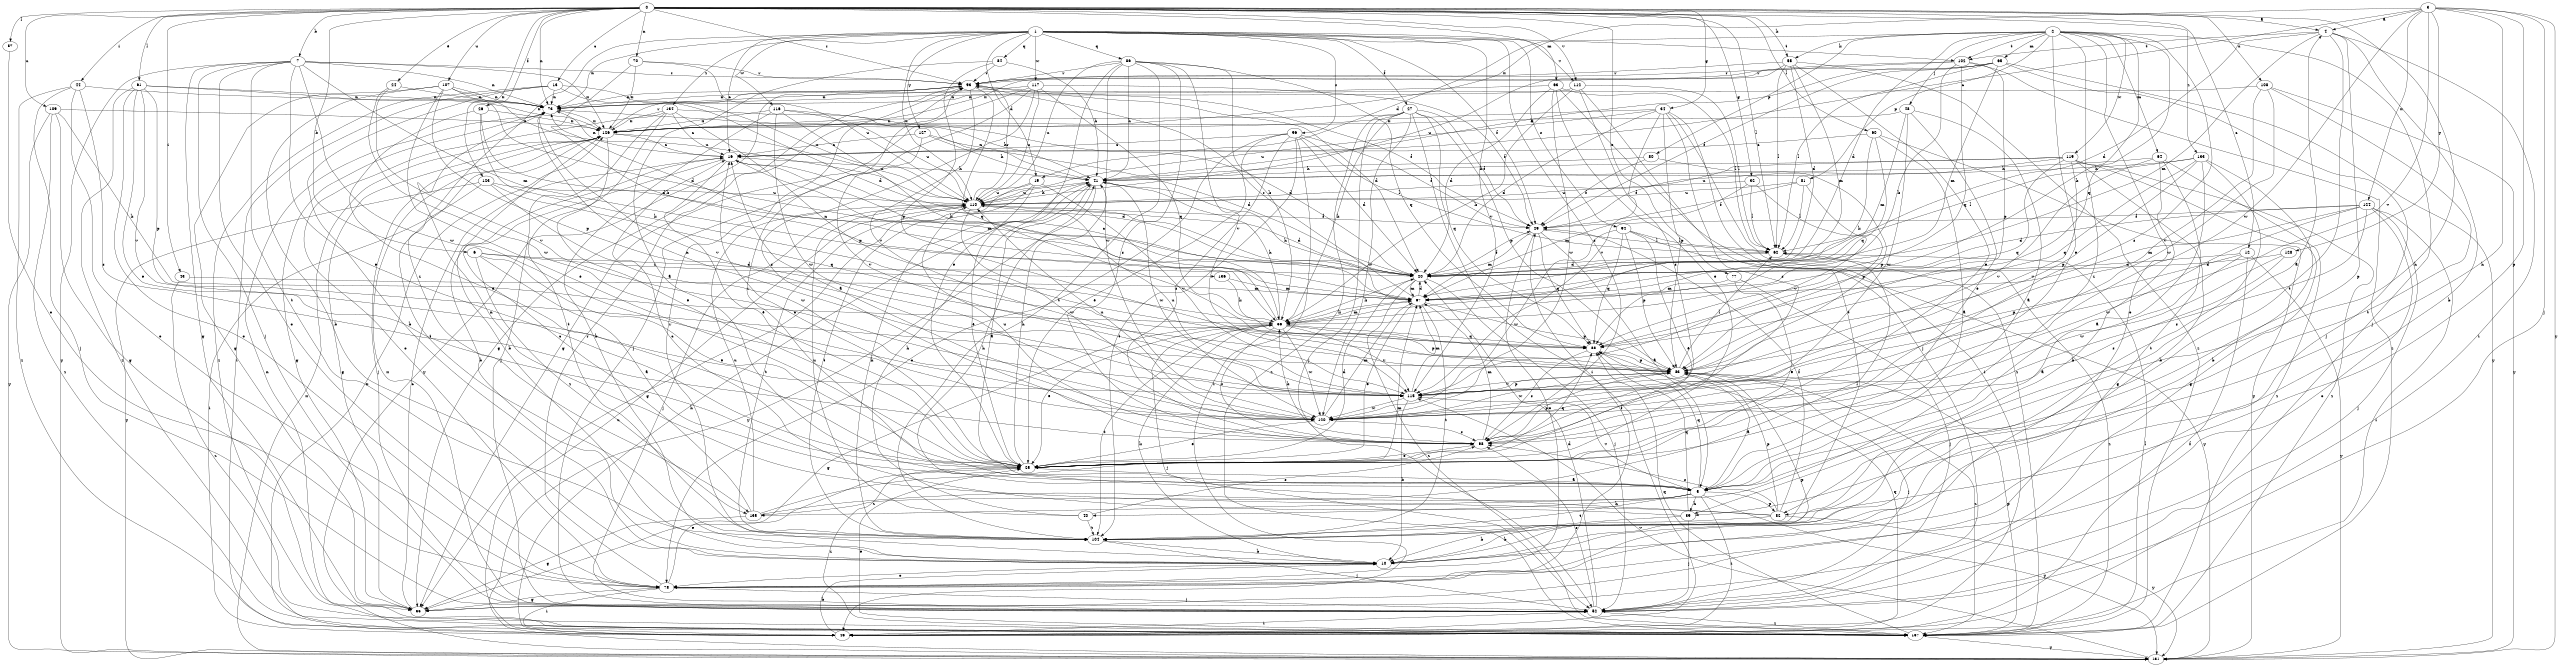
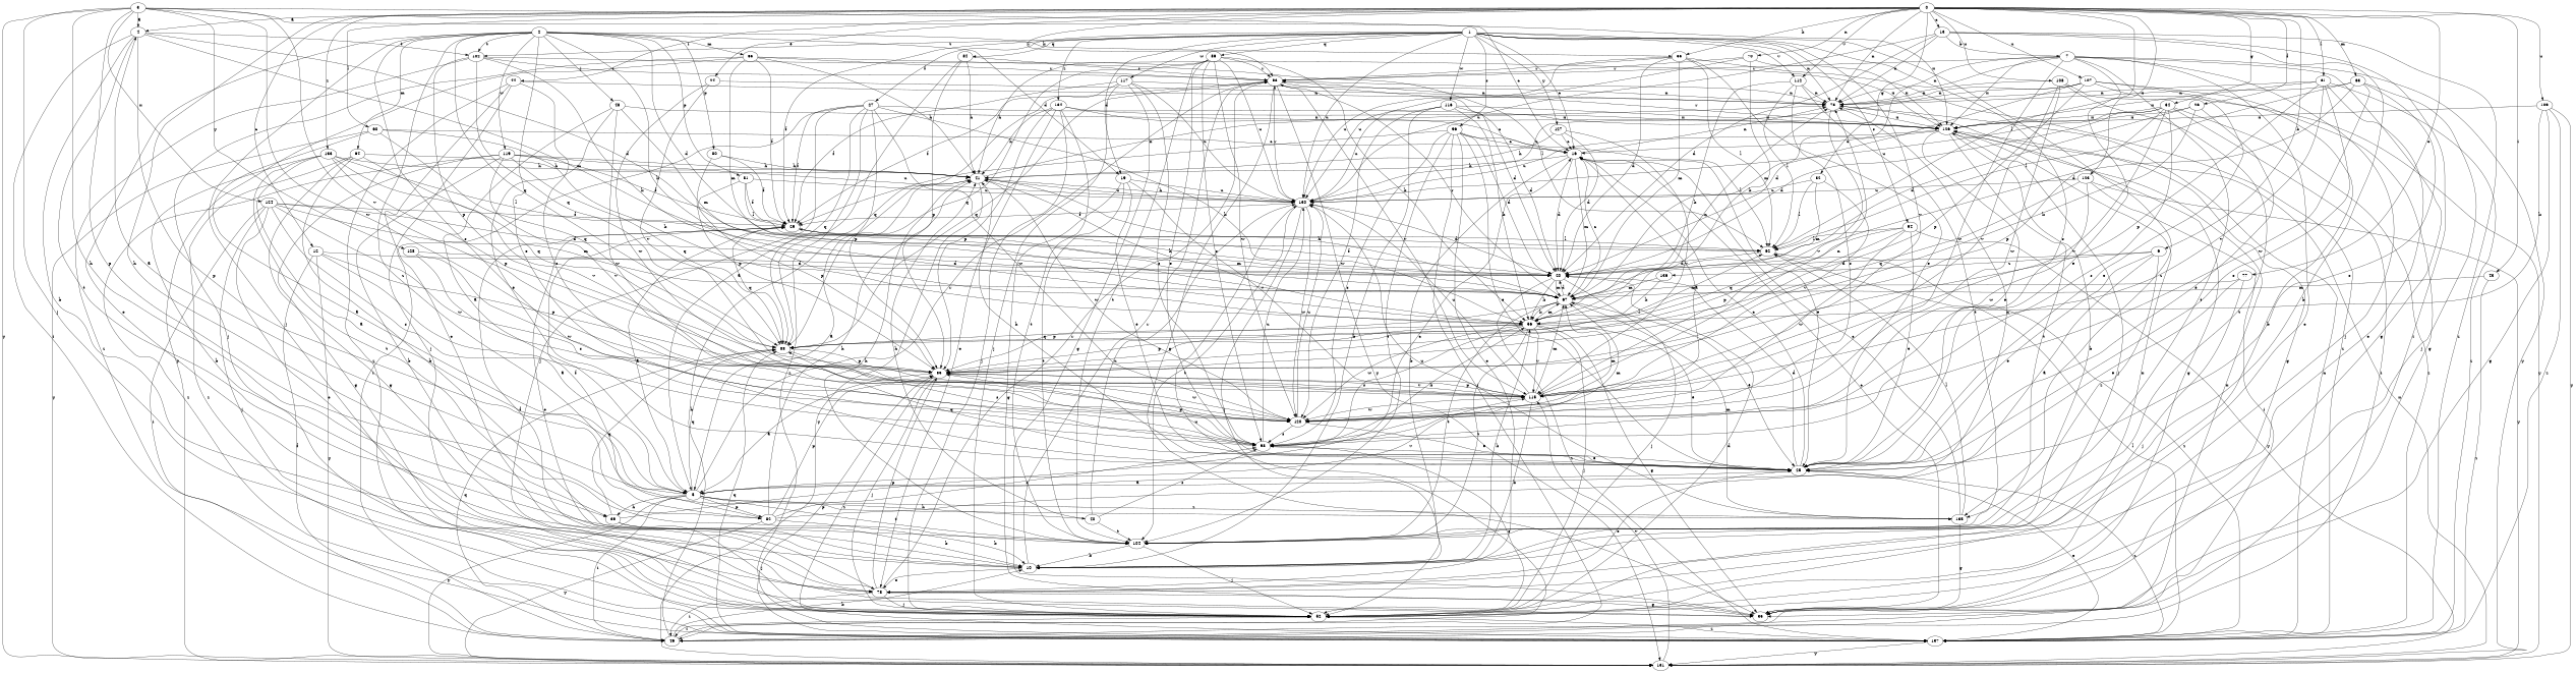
  strict digraph {
    0
    4
    6
    7
    12
    13
    24
    26
    32
    34
    39
    43
    44
    55
-   57
    60
    61
    62
    63
    70
    73
    77
    93
    107
    108
    109
    112
    123
    133
    102
    20
    82
    10
    46
    67
    104
    135
    25
    5
    136
    52
    78
    120
    126
    131
    35
    83
-   110
+   110 [label=130]
    137
    115
    56
    98
    16
    88
    29
    41
    1
    19
    27
    84
    86
    94
    96
    116
    117
    127
    134
    2
    48
    64
    65
    80
    81
    119
    3
    124
    128
    40
    0 -> 4 [label=a]
    0 -> 6 [label=b]
-   0 -> 7 [label=b]
+   13 -> 7 [label=b]
    0 -> 12 [label=c]
    0 -> 13 [label=c]
    0 -> 24 [label=e]
    0 -> 26 [label=f]
    0 -> 32 [label=g]
    0 -> 34 [label=g]
    0 -> 39 [label=h]
    0 -> 43 [label=i]
    0 -> 44 [label=i]
    0 -> 55 [label=k]
-   0 -> 57 [label=l]
    0 -> 60 [label=l]
    0 -> 61 [label=l]
    0 -> 62 [label=l]
    0 -> 63 [label=m]
    0 -> 70 [label=n]
    0 -> 73 [label=n]
    0 -> 77 [label=o]
    0 -> 93 [label=r]
    0 -> 107 [label=u]
    0 -> 108 [label=u]
    0 -> 109 [label=u]
    0 -> 112 [label=v]
    0 -> 123 [label=x]
    0 -> 133 [label=z]
    4 -> 102 [label=t]
    4 -> 20 [label=d]
    4 -> 82 [label=p]
    4 -> 10 [label=b]
    4 -> 46 [label=i]
    4 -> 67 [label=m]
    4 -> 104 [label=t]
    6 -> 20 [label=d]
    6 -> 135 [label=z]
    6 -> 25 [label=e]
    6 -> 5 [label=a]
    6 -> 136 [label=z]
    7 -> 73 [label=n]
    7 -> 93 [label=r]
    7 -> 67 [label=m]
    7 -> 104 [label=t]
    7 -> 25 [label=e]
    7 -> 52 [label=j]
    7 -> 78 [label=o]
    7 -> 120 [label=w]
    7 -> 126 [label=x]
    7 -> 131 [label=y]
    7 -> 35 [label=g]
    12 -> 20 [label=d]
    12 -> 46 [label=f]
    12 -> 5 [label=a]
    12 -> 131 [label=y]
    12 -> 83 [label=p]
    13 -> 73 [label=n]
    13 -> 20 [label=d]
    13 -> 10 [label=b]
    13 -> 46 [label=i]
    13 -> 110 [label=u]
    13 -> 137 [label=z]
    24 -> 73 [label=n]
    24 -> 120 [label=w]
    24 -> 115 [label=v]
    26 -> 20 [label=d]
    26 -> 25 [label=e]
    26 -> 126 [label=x]
    26 -> 56 [label=k]
    32 -> 62 [label=l]
    32 -> 67 [label=m]
    32 -> 110 [label=u]
    32 -> 115 [label=v]
    34 -> 20 [label=d]
    34 -> 46 [label=i]
    34 -> 126 [label=x]
    34 -> 83 [label=p]
    34 -> 110 [label=u]
    34 -> 137 [label=z]
    34 -> 115 [label=v]
    34 -> 98 [label=s]
    39 -> 10 [label=b]
    39 -> 52 [label=j]
    39 -> 16 [label=c]
    39 -> 88 [label=q]
    43 -> 67 [label=m]
    43 -> 137 [label=z]
    44 -> 73 [label=n]
    44 -> 52 [label=j]
    44 -> 78 [label=o]
    44 -> 137 [label=z]
    44 -> 98 [label=s]
    55 -> 62 [label=l]
    55 -> 93 [label=r]
    55 -> 20 [label=d]
    55 -> 67 [label=m]
    55 -> 25 [label=e]
    55 -> 110 [label=u]
    55 -> 137 [label=z]
-   57 -> 78 [label=o]
    60 -> 5 [label=a]
    60 -> 131 [label=y]
    60 -> 56 [label=k]
    60 -> 16 [label=c]
    60 -> 88 [label=q]
    61 -> 73 [label=n]
    61 -> 25 [label=e]
    61 -> 78 [label=o]
    61 -> 126 [label=x]
    61 -> 83 [label=p]
    61 -> 137 [label=z]
    61 -> 115 [label=v]
    62 -> 20 [label=d]
    62 -> 137 [label=z]
    63 -> 62 [label=l]
    63 -> 73 [label=n]
    63 -> 20 [label=d]
    63 -> 25 [label=e]
    63 -> 52 [label=j]
    63 -> 120 [label=w]
    70 -> 93 [label=r]
    70 -> 126 [label=x]
    70 -> 110 [label=u]
    70 -> 56 [label=k]
    73 -> 126 [label=x]
    73 -> 35 [label=g]
    73 -> 115 [label=v]
    77 -> 67 [label=m]
    77 -> 25 [label=e]
    77 -> 52 [label=j]
    93 -> 73 [label=n]
    93 -> 20 [label=d]
    93 -> 131 [label=y]
    93 -> 35 [label=g]
    93 -> 115 [label=v]
    93 -> 88 [label=q]
    93 -> 29 [label=f]
    107 -> 73 [label=n]
    107 -> 20 [label=d]
    107 -> 10 [label=b]
    107 -> 25 [label=e]
    107 -> 35 [label=g]
    107 -> 83 [label=p]
    107 -> 110 [label=u]
    108 -> 73 [label=n]
    108 -> 104 [label=t]
    108 -> 120 [label=w]
    108 -> 131 [label=y]
    108 -> 115 [label=v]
    109 -> 126 [label=x]
    109 -> 131 [label=y]
    109 -> 35 [label=g]
    109 -> 137 [label=z]
    109 -> 56 [label=k]
    112 -> 62 [label=l]
    112 -> 73 [label=n]
    112 -> 104 [label=t]
    112 -> 56 [label=k]
    112 -> 98 [label=s]
    123 -> 46 [label=i]
    123 -> 120 [label=w]
    123 -> 131 [label=y]
    123 -> 110 [label=u]
    123 -> 88 [label=q]
    133 -> 62 [label=l]
    133 -> 10 [label=b]
    133 -> 104 [label=t]
    133 -> 5 [label=a]
    133 -> 83 [label=p]
    133 -> 88 [label=q]
    133 -> 41 [label=h]
    102 -> 93 [label=r]
    102 -> 126 [label=x]
    102 -> 83 [label=p]
    102 -> 137 [label=z]
    102 -> 56 [label=k]
    102 -> 88 [label=q]
    20 -> 67 [label=m]
    20 -> 52 [label=j]
    20 -> 137 [label=z]
    20 -> 56 [label=k]
    20 -> 29 [label=f]
    82 -> 73 [label=n]
    82 -> 10 [label=b]
    82 -> 131 [label=y]
    82 -> 83 [label=p]
    82 -> 98 [label=s]
    82 -> 29 [label=f]
    82 -> 41 [label=h]
    10 -> 93 [label=r]
    10 -> 78 [label=o]
    10 -> 56 [label=k]
    46 -> 10 [label=b]
    46 -> 126 [label=x]
    46 -> 110 [label=u]
    46 -> 88 [label=q]
    46 -> 41 [label=h]
    67 -> 93 [label=r]
    67 -> 20 [label=d]
    67 -> 104 [label=t]
    67 -> 25 [label=e]
    67 -> 83 [label=p]
    67 -> 56 [label=k]
    67 -> 16 [label=c]
    104 -> 10 [label=b]
    104 -> 52 [label=j]
    104 -> 41 [label=h]
    135 -> 62 [label=l]
    135 -> 67 [label=m]
    135 -> 35 [label=g]
    135 -> 110 [label=u]
    135 -> 16 [label=c]
    25 -> 20 [label=d]
    25 -> 5 [label=a]
    25 -> 137 [label=z]
    25 -> 16 [label=c]
    25 -> 88 [label=q]
    25 -> 41 [label=h]
    5 -> 4 [label=a]
    5 -> 39 [label=h]
    5 -> 93 [label=r]
    5 -> 82 [label=p]
    5 -> 46 [label=i]
    5 -> 104 [label=t]
    5 -> 135 [label=z]
    5 -> 131 [label=y]
    5 -> 115 [label=v]
    5 -> 88 [label=q]
    5 -> 40 [label=h]
    136 -> 67 [label=m]
    136 -> 56 [label=k]
    52 -> 20 [label=d]
    52 -> 46 [label=i]
    52 -> 126 [label=x]
    52 -> 137 [label=z]
    52 -> 98 [label=s]
    78 -> 93 [label=r]
    78 -> 46 [label=i]
    78 -> 25 [label=e]
    78 -> 52 [label=j]
    78 -> 35 [label=g]
    78 -> 83 [label=p]
    78 -> 29 [label=f]
    120 -> 67 [label=m]
    120 -> 25 [label=e]
    120 -> 110 [label=u]
    120 -> 98 [label=s]
    120 -> 16 [label=a]
    126 -> 93 [label=r]
    126 -> 10 [label=b]
    126 -> 104 [label=t]
    126 -> 25 [label=e]
    126 -> 52 [label=j]
    126 -> 35 [label=g]
    126 -> 110 [label=u]
    126 -> 16 [label=c]
    131 -> 126 [label=x]
    131 -> 115 [label=v]
    35 -> 16 [label=c]
    83 -> 62 [label=l]
    83 -> 5 [label=a]
    83 -> 52 [label=j]
    83 -> 120 [label=w]
    83 -> 137 [label=z]
    83 -> 115 [label=v]
    110 -> 93 [label=r]
    110 -> 20 [label=d]
    110 -> 104 [label=t]
    110 -> 52 [label=j]
    110 -> 120 [label=w]
    110 -> 29 [label=f]
    110 -> 41 [label=h]
    137 -> 62 [label=l]
    137 -> 73 [label=n]
    137 -> 25 [label=e]
    137 -> 131 [label=y]
    137 -> 83 [label=p]
    137 -> 88 [label=q]
    115 -> 73 [label=n]
    115 -> 10 [label=b]
    115 -> 67 [label=m]
    115 -> 120 [label=w]
    115 -> 83 [label=p]
    115 -> 110 [label=u]
    56 -> 73 [label=n]
    56 -> 67 [label=m]
    56 -> 104 [label=t]
    56 -> 25 [label=e]
    56 -> 52 [label=j]
    56 -> 120 [label=w]
    56 -> 35 [label=g]
    56 -> 83 [label=p]
    56 -> 115 [label=v]
    56 -> 98 [label=s]
    56 -> 88 [label=q]
    56 -> 41 [label=h]
    98 -> 67 [label=m]
    98 -> 25 [label=e]
    98 -> 83 [label=p]
    98 -> 110 [label=u]
    98 -> 56 [label=k]
    16 -> 73 [label=n]
    16 -> 20 [label=d]
    16 -> 10 [label=b]
    16 -> 67 [label=m]
    16 -> 25 [label=e]
    16 -> 41 [label=h]
    88 -> 83 [label=p]
    88 -> 98 [label=s]
    29 -> 62 [label=l]
    29 -> 67 [label=m]
    29 -> 5 [label=a]
    29 -> 78 [label=o]
    29 -> 88 [label=q]
    41 -> 73 [label=n]
    41 -> 67 [label=h]
    41 -> 5 [label=a]
    41 -> 120 [label=w]
    41 -> 131 [label=y]
    41 -> 110 [label=u]
    1 -> 73 [label=n]
    1 -> 112 [label=v]
    1 -> 102 [label=t]
    1 -> 135 [label=z]
    1 -> 110 [label=u]
    1 -> 115 [label=v]
    1 -> 98 [label=s]
    1 -> 16 [label=c]
    1 -> 29 [label=f]
    1 -> 19 [label=d]
    1 -> 27 [label=f]
    1 -> 84 [label=q]
    1 -> 86 [label=q]
    1 -> 94 [label=s]
    1 -> 96 [label=s]
    1 -> 116 [label=w]
    1 -> 117 [label=w]
    1 -> 127 [label=y]
    1 -> 134 [label=z]
    19 -> 104 [label=t]
    19 -> 25 [label=e]
    19 -> 35 [label=g]
    19 -> 110 [label=u]
    19 -> 115 [label=v]
    27 -> 46 [label=i]
    27 -> 52 [label=j]
    27 -> 120 [label=w]
    27 -> 126 [label=x]
    27 -> 83 [label=p]
    27 -> 137 [label=z]
    27 -> 56 [label=k]
    27 -> 88 [label=q]
    27 -> 29 [label=f]
    84 -> 93 [label=r]
    84 -> 5 [label=a]
    84 -> 83 [label=p]
    84 -> 41 [label=h]
    86 -> 93 [label=r]
    86 -> 104 [label=t]
    86 -> 25 [label=e]
    86 -> 120 [label=w]
    86 -> 110 [label=u]
-   86 -> 115 [label=v]
    86 -> 56 [label=k]
    86 -> 98 [label=s]
    86 -> 88 [label=q]
    86 -> 41 [label=h]
    94 -> 62 [label=l]
    94 -> 25 [label=e]
    94 -> 120 [label=w]
    94 -> 131 [label=y]
    94 -> 83 [label=p]
    94 -> 88 [label=q]
    96 -> 62 [label=l]
    96 -> 20 [label=d]
    96 -> 46 [label=i]
    96 -> 104 [label=t]
    96 -> 25 [label=e]
    96 -> 78 [label=o]
    96 -> 98 [label=s]
    96 -> 16 [label=c]
    96 -> 29 [label=f]
    116 -> 20 [label=d]
    116 -> 10 [label=b]
    116 -> 120 [label=w]
    116 -> 126 [label=x]
    116 -> 110 [label=u]
    116 -> 56 [label=k]
    117 -> 73 [label=n]
    117 -> 52 [label=j]
    117 -> 35 [label=g]
    117 -> 110 [label=u]
    117 -> 98 [label=s]
    117 -> 88 [label=q]
    117 -> 29 [label=f]
    127 -> 20 [label=d]
    127 -> 115 [label=v]
    127 -> 16 [label=c]
    127 -> 41 [label=h]
    134 -> 104 [label=t]
    134 -> 52 [label=j]
    134 -> 78 [label=o]
    134 -> 126 [label=x]
    134 -> 83 [label=p]
    134 -> 16 [label=c]
    134 -> 41 [label=h]
    2 -> 55 [label=k]
    2 -> 102 [label=t]
    2 -> 20 [label=d]
    2 -> 135 [label=z]
    2 -> 25 [label=e]
    2 -> 52 [label=j]
    2 -> 78 [label=o]
    2 -> 56 [label=k]
    2 -> 98 [label=s]
    2 -> 88 [label=q]
    2 -> 19 [label=d]
    2 -> 48 [label=j]
    2 -> 64 [label=m]
    2 -> 65 [label=m]
    2 -> 80 [label=p]
    2 -> 81 [label=p]
    2 -> 119 [label=w]
    48 -> 67 [label=m]
    48 -> 25 [label=e]
    48 -> 5 [label=a]
    48 -> 120 [label=w]
    48 -> 126 [label=x]
    64 -> 10 [label=b]
    64 -> 35 [label=g]
    64 -> 137 [label=z]
    64 -> 115 [label=v]
    64 -> 41 [label=h]
    65 -> 62 [label=l]
    65 -> 93 [label=r]
    65 -> 67 [label=m]
    65 -> 52 [label=j]
    65 -> 131 [label=y]
    65 -> 29 [label=f]
    65 -> 41 [label=h]
    80 -> 83 [label=p]
    80 -> 29 [label=f]
    80 -> 41 [label=h]
    81 -> 62 [label=l]
    81 -> 83 [label=p]
    81 -> 110 [label=u]
    81 -> 29 [label=f]
    119 -> 10 [label=b]
    119 -> 35 [label=g]
    119 -> 110 [label=u]
    119 -> 137 [label=z]
    119 -> 115 [label=v]
    119 -> 88 [label=q]
    119 -> 29 [label=f]
    119 -> 41 [label=h]
    3 -> 4 [label=a]
    3 -> 39 [label=h]
    3 -> 82 [label=p]
    3 -> 52 [label=j]
    3 -> 120 [label=w]
    3 -> 126 [label=x]
    3 -> 131 [label=y]
    3 -> 115 [label=v]
    3 -> 16 [label=c]
    3 -> 124 [label=x]
    3 -> 128 [label=y]
    124 -> 20 [label=d]
    124 -> 46 [label=i]
    124 -> 67 [label=m]
    124 -> 52 [label=j]
    124 -> 78 [label=o]
    124 -> 120 [label=w]
    124 -> 98 [label=s]
    124 -> 29 [label=f]
    128 -> 20 [label=d]
    128 -> 120 [label=w]
    128 -> 98 [label=s]
    40 -> 104 [label=t]
    40 -> 110 [label=u]
    40 -> 98 [label=s]
    40 -> 41 [label=h]
  }
